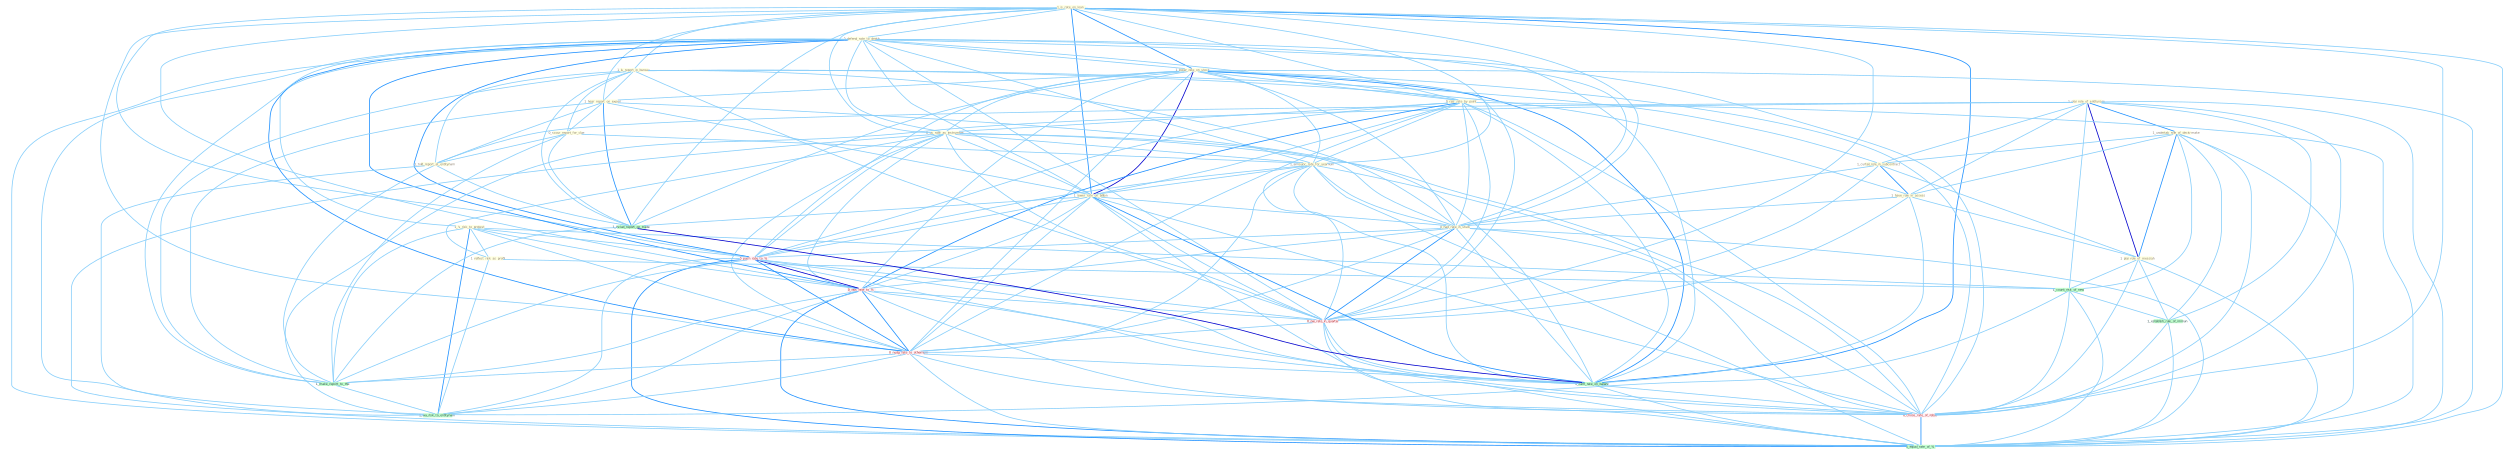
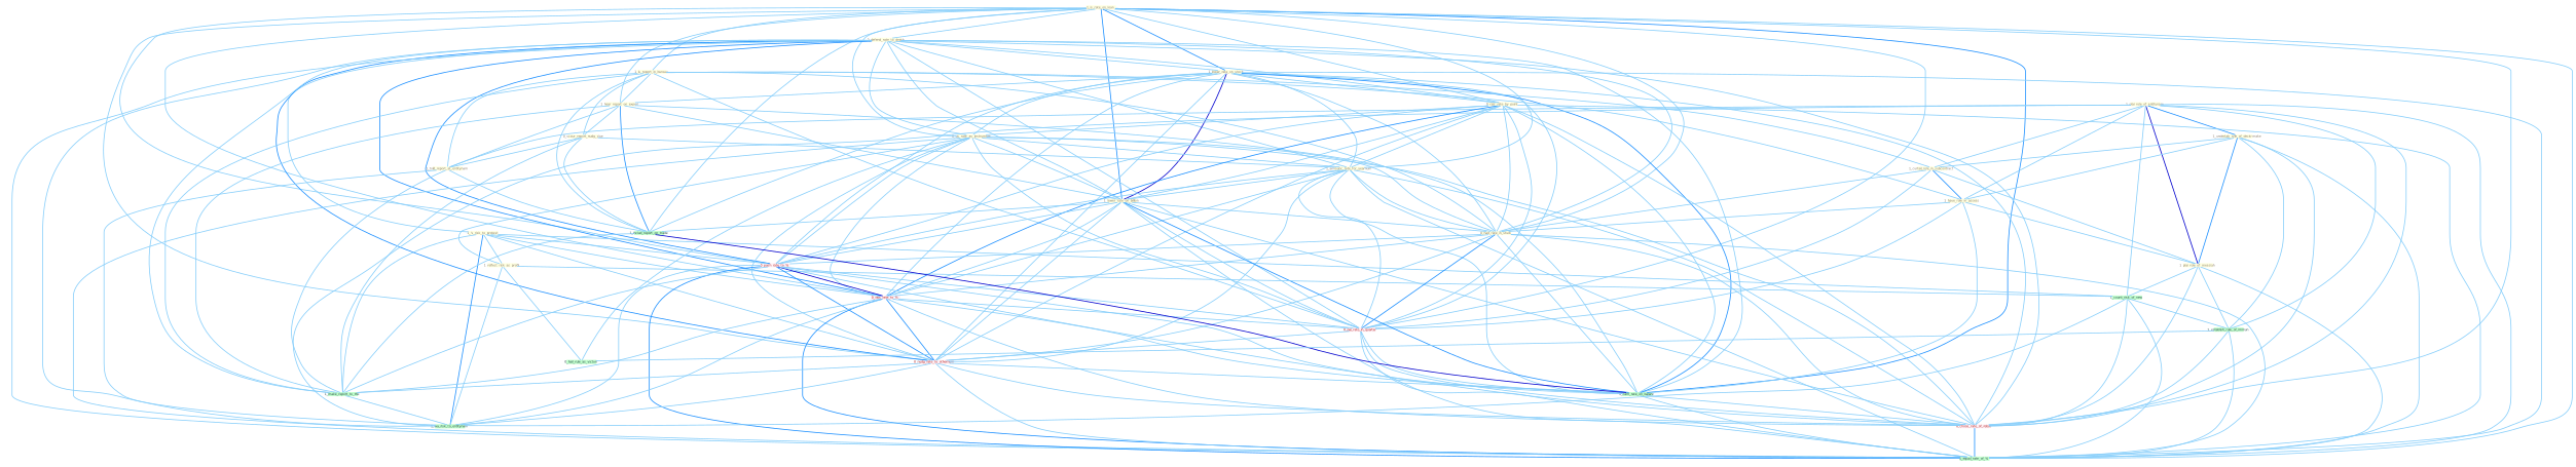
  graph {
    fontname="DejaVu Sans"
    node [color="#ffffe0" fixedsize=true fontcolor="#8b7d6b" fontname="DejaVu Sans" fontsize=4 shape=polygon style=filled]
    edge [color="#87cefa" fontname="DejaVu Sans" w=1]
    "1_is_rate_on_loan " [height=.06 width=.5]
    "0_defend_rate_to_death " [height=.06 width=.5]
    "1_lower_rate_on_stock " [height=.06 width=.5]
    "1_is_report_in_bureau " [height=.06 width=.5]
    "1_hear_report_on_experi " [height=.06 width=.5]
    "1_'s_risk_to_protest " [height=.06 width=.5]
    "1_plai_role_of_entitynam " [height=.06 width=.5]
    "1_undertak_role_of_decis-make " [height=.06 width=.5]
-   "0_scour_report_for_clue " [height=.06 width=.5]
+   "0_scour_report_for_clue " [height=.06 width=.5 label="0_scour_report_nudg_clue"]
    "0_rais_rate_by_point " [height=.06 width=.5]
    "1_curtail_role_in_subcontract " [height=.06 width=.5]
    "0_us_rate_as_instrument " [height=.06 width=.5]
    "1_have_role_in_assess " [height=.06 width=.5]
    "1_announc_rate_for_yearnum " [height=.06 width=.5]
    "1_lower_rate_on_billion " [height=.06 width=.5]
    "1_reflect_risk_as_profil " [height=.06 width=.5]
    "0_had_rate_in_studi " [height=.06 width=.5]
    "1_plai_role_of_messiah " [height=.06 width=.5]
    "1_told_report_at_entitynam " [height=.06 width=.5]
    "0_push_rate_to_% " [color="#fff0f5" fontcolor="#b22222" height=.06 width=.5]
    "0_rais_rate_to_% " [color="#fff0f5" fontcolor="#b22222" height=.06 width=.5]
    "0_pai_rate_in_quarter " [color="#fff0f5" fontcolor="#b22222" height=.06 width=.5]
    "0_nudg_rate_to_othernum " [color="#fff0f5" fontcolor="#b22222" height=.06 width=.5]
    "0_choos_rate_of_rebat " [color="#fff0f5" fontcolor="#b22222" height=.06 width=.5]
    "1_includ_report_on_trade " [color="#BDFCC9" fontcolor="#2f4f4f" height=.06 width=.5]
    "1_carri_rate_on_balanc " [color="#BDFCC9" fontcolor="#2f4f4f" height=.06 width=.5]
    "1_equal_rate_of_% " [color="#BDFCC9" fontcolor="#2f4f4f" height=.06 width=.5]
    "1_make_report_to_the " [color="#BDFCC9" fontcolor="#2f4f4f" height=.06 width=.5]
    "1_wa_risk_to_entitynam " [color="#BDFCC9" fontcolor="#2f4f4f" height=.06 width=.5]
    "1_count_risk_of_new " [color="#BDFCC9" fontcolor="#2f4f4f" height=.06 width=.5]
    "1_establish_rule_of_immun " [color="#BDFCC9" fontcolor="#2f4f4f" height=.06 width=.5]
+   "0_hail_rule_as_victori " [color="#BDFCC9" fontcolor="#2f4f4f" height=.06 width=.5]
    subgraph sub_1 {
      "1_is_rate_on_loan "
      "0_defend_rate_to_death "
      "1_lower_rate_on_stock "
      "1_is_report_in_bureau "
      "1_hear_report_on_experi "
      "1_'s_risk_to_protest "
      "1_plai_role_of_entitynam "
      "1_undertak_role_of_decis-make "
      "0_scour_report_for_clue "
      "0_rais_rate_by_point "
      "1_curtail_role_in_subcontract "
      "0_us_rate_as_instrument "
      "1_have_role_in_assess "
      "1_announc_rate_for_yearnum "
      "1_lower_rate_on_billion "
      "1_reflect_risk_as_profil "
      "0_had_rate_in_studi "
      "1_plai_role_of_messiah "
      "1_told_report_at_entitynam "
    }
    subgraph sub_2 {
      "0_push_rate_to_% "
      "0_rais_rate_to_% "
      "0_pai_rate_in_quarter "
      "0_nudg_rate_to_othernum "
      "0_choos_rate_of_rebat "
    }
    "1_is_rate_on_loan " -- "0_defend_rate_to_death "
    "1_is_rate_on_loan " -- "1_lower_rate_on_stock " [color="#1e90ff" w=2]
    "1_is_rate_on_loan " -- "1_is_report_in_bureau "
    "1_is_rate_on_loan " -- "1_hear_report_on_experi "
    "1_is_rate_on_loan " -- "0_rais_rate_by_point "
    "1_is_rate_on_loan " -- "0_us_rate_as_instrument "
    "1_is_rate_on_loan " -- "1_announc_rate_for_yearnum "
    "1_is_rate_on_loan " -- "1_lower_rate_on_billion " [color="#1e90ff" w=2]
    "1_is_rate_on_loan " -- "0_had_rate_in_studi "
    "1_is_rate_on_loan " -- "0_push_rate_to_% "
    "1_is_rate_on_loan " -- "0_rais_rate_to_% "
    "1_is_rate_on_loan " -- "0_pai_rate_in_quarter "
    "1_is_rate_on_loan " -- "0_nudg_rate_to_othernum "
    "1_is_rate_on_loan " -- "0_choos_rate_of_rebat "
    "1_is_rate_on_loan " -- "1_includ_report_on_trade "
    "1_is_rate_on_loan " -- "1_carri_rate_on_balanc " [color="#1e90ff" w=2]
    "1_is_rate_on_loan " -- "1_equal_rate_of_% "
    "0_defend_rate_to_death " -- "1_lower_rate_on_stock "
    "0_defend_rate_to_death " -- "1_'s_risk_to_protest "
    "0_defend_rate_to_death " -- "0_rais_rate_by_point "
    "0_defend_rate_to_death " -- "0_us_rate_as_instrument "
    "0_defend_rate_to_death " -- "1_announc_rate_for_yearnum "
    "0_defend_rate_to_death " -- "1_lower_rate_on_billion "
    "0_defend_rate_to_death " -- "0_had_rate_in_studi "
    "0_defend_rate_to_death " -- "0_push_rate_to_% " [color="#1e90ff" w=2]
    "0_defend_rate_to_death " -- "0_rais_rate_to_% " [color="#1e90ff" w=2]
    "0_defend_rate_to_death " -- "0_pai_rate_in_quarter "
    "0_defend_rate_to_death " -- "0_nudg_rate_to_othernum " [color="#1e90ff" w=2]
    "0_defend_rate_to_death " -- "0_choos_rate_of_rebat "
    "0_defend_rate_to_death " -- "1_carri_rate_on_balanc "
    "0_defend_rate_to_death " -- "1_equal_rate_of_% "
    "0_defend_rate_to_death " -- "1_make_report_to_the "
    "0_defend_rate_to_death " -- "1_wa_risk_to_entitynam "
    "1_lower_rate_on_stock " -- "1_hear_report_on_experi "
    "1_lower_rate_on_stock " -- "0_rais_rate_by_point "
    "1_lower_rate_on_stock " -- "0_us_rate_as_instrument "
    "1_lower_rate_on_stock " -- "1_announc_rate_for_yearnum "
    "1_lower_rate_on_stock " -- "1_lower_rate_on_billion " [color="#0000cd" w=3]
    "1_lower_rate_on_stock " -- "0_had_rate_in_studi "
    "1_lower_rate_on_stock " -- "0_push_rate_to_% "
    "1_lower_rate_on_stock " -- "0_rais_rate_to_% "
    "1_lower_rate_on_stock " -- "0_pai_rate_in_quarter "
    "1_lower_rate_on_stock " -- "0_nudg_rate_to_othernum "
    "1_lower_rate_on_stock " -- "0_choos_rate_of_rebat "
    "1_lower_rate_on_stock " -- "1_includ_report_on_trade "
    "1_lower_rate_on_stock " -- "1_carri_rate_on_balanc " [color="#1e90ff" w=2]
    "1_lower_rate_on_stock " -- "1_equal_rate_of_% "
    "1_is_report_in_bureau " -- "1_hear_report_on_experi "
    "1_is_report_in_bureau " -- "0_scour_report_for_clue "
    "1_is_report_in_bureau " -- "1_curtail_role_in_subcontract "
    "1_is_report_in_bureau " -- "1_have_role_in_assess "
    "1_is_report_in_bureau " -- "0_had_rate_in_studi "
    "1_is_report_in_bureau " -- "1_told_report_at_entitynam "
    "1_is_report_in_bureau " -- "0_pai_rate_in_quarter "
    "1_is_report_in_bureau " -- "1_includ_report_on_trade "
    "1_is_report_in_bureau " -- "1_make_report_to_the "
    "1_hear_report_on_experi " -- "0_scour_report_for_clue "
    "1_hear_report_on_experi " -- "1_lower_rate_on_billion "
    "1_hear_report_on_experi " -- "1_told_report_at_entitynam "
    "1_hear_report_on_experi " -- "1_includ_report_on_trade " [color="#1e90ff" w=2]
    "1_hear_report_on_experi " -- "1_carri_rate_on_balanc "
    "1_hear_report_on_experi " -- "1_make_report_to_the "
    "1_'s_risk_to_protest " -- "1_reflect_risk_as_profil "
    "1_'s_risk_to_protest " -- "0_push_rate_to_% "
    "1_'s_risk_to_protest " -- "0_rais_rate_to_% "
    "1_'s_risk_to_protest " -- "0_nudg_rate_to_othernum "
    "1_'s_risk_to_protest " -- "1_make_report_to_the "
    "1_'s_risk_to_protest " -- "1_wa_risk_to_entitynam " [color="#1e90ff" w=2]
    "1_'s_risk_to_protest " -- "1_count_risk_of_new "
    "1_plai_role_of_entitynam " -- "1_undertak_role_of_decis-make " [color="#1e90ff" w=2]
    "1_plai_role_of_entitynam " -- "1_curtail_role_in_subcontract "
    "1_plai_role_of_entitynam " -- "1_have_role_in_assess "
    "1_plai_role_of_entitynam " -- "1_plai_role_of_messiah " [color="#0000cd" w=3]
    "1_plai_role_of_entitynam " -- "1_told_report_at_entitynam "
    "1_plai_role_of_entitynam " -- "0_choos_rate_of_rebat "
    "1_plai_role_of_entitynam " -- "1_equal_rate_of_% "
    "1_plai_role_of_entitynam " -- "1_wa_risk_to_entitynam "
    "1_plai_role_of_entitynam " -- "1_count_risk_of_new "
    "1_plai_role_of_entitynam " -- "1_establish_rule_of_immun "
    "1_undertak_role_of_decis-make " -- "1_curtail_role_in_subcontract "
    "1_undertak_role_of_decis-make " -- "1_have_role_in_assess "
    "1_undertak_role_of_decis-make " -- "1_plai_role_of_messiah " [color="#1e90ff" w=2]
    "1_undertak_role_of_decis-make " -- "0_choos_rate_of_rebat "
    "1_undertak_role_of_decis-make " -- "1_equal_rate_of_% "
-   "1_undertak_role_of_decis-make " -- "1_count_risk_of_new "
    "1_undertak_role_of_decis-make " -- "1_establish_rule_of_immun "
    "0_scour_report_for_clue " -- "1_announc_rate_for_yearnum "
    "0_scour_report_for_clue " -- "1_told_report_at_entitynam "
    "0_scour_report_for_clue " -- "1_includ_report_on_trade "
    "0_scour_report_for_clue " -- "1_make_report_to_the "
    "0_rais_rate_by_point " -- "0_us_rate_as_instrument "
    "0_rais_rate_by_point " -- "1_announc_rate_for_yearnum "
    "0_rais_rate_by_point " -- "1_lower_rate_on_billion "
    "0_rais_rate_by_point " -- "0_had_rate_in_studi "
    "0_rais_rate_by_point " -- "0_push_rate_to_% "
    "0_rais_rate_by_point " -- "0_rais_rate_to_% " [color="#1e90ff" w=2]
    "0_rais_rate_by_point " -- "0_pai_rate_in_quarter "
    "0_rais_rate_by_point " -- "0_nudg_rate_to_othernum "
    "0_rais_rate_by_point " -- "0_choos_rate_of_rebat "
    "0_rais_rate_by_point " -- "1_carri_rate_on_balanc "
    "0_rais_rate_by_point " -- "1_equal_rate_of_% "
    "1_curtail_role_in_subcontract " -- "1_have_role_in_assess " [color="#1e90ff" w=2]
    "1_curtail_role_in_subcontract " -- "0_had_rate_in_studi "
    "1_curtail_role_in_subcontract " -- "1_plai_role_of_messiah "
    "1_curtail_role_in_subcontract " -- "0_pai_rate_in_quarter "
    "0_us_rate_as_instrument " -- "1_announc_rate_for_yearnum "
    "0_us_rate_as_instrument " -- "1_lower_rate_on_billion "
    "0_us_rate_as_instrument " -- "1_reflect_risk_as_profil "
    "0_us_rate_as_instrument " -- "0_had_rate_in_studi "
    "0_us_rate_as_instrument " -- "0_push_rate_to_% "
    "0_us_rate_as_instrument " -- "0_rais_rate_to_% "
    "0_us_rate_as_instrument " -- "0_pai_rate_in_quarter "
    "0_us_rate_as_instrument " -- "0_nudg_rate_to_othernum "
    "0_us_rate_as_instrument " -- "0_choos_rate_of_rebat "
    "0_us_rate_as_instrument " -- "1_equal_rate_of_% "
+   "0_us_rate_as_instrument " -- "0_hail_rule_as_victori "
    "1_have_role_in_assess " -- "0_had_rate_in_studi "
    "1_have_role_in_assess " -- "1_plai_role_of_messiah "
    "1_have_role_in_assess " -- "0_pai_rate_in_quarter "
    "1_have_role_in_assess " -- "1_carri_rate_on_balanc "
    "1_announc_rate_for_yearnum " -- "1_lower_rate_on_billion "
    "1_announc_rate_for_yearnum " -- "0_had_rate_in_studi "
    "1_announc_rate_for_yearnum " -- "0_push_rate_to_% "
+   "1_announc_rate_for_yearnum " -- "0_rais_rate_to_% "
    "1_announc_rate_for_yearnum " -- "0_pai_rate_in_quarter "
    "1_announc_rate_for_yearnum " -- "0_nudg_rate_to_othernum "
    "1_announc_rate_for_yearnum " -- "0_choos_rate_of_rebat "
    "1_announc_rate_for_yearnum " -- "1_carri_rate_on_balanc "
    "1_announc_rate_for_yearnum " -- "1_equal_rate_of_% "
    "1_lower_rate_on_billion " -- "0_had_rate_in_studi "
    "1_lower_rate_on_billion " -- "0_push_rate_to_% "
    "1_lower_rate_on_billion " -- "0_rais_rate_to_% "
    "1_lower_rate_on_billion " -- "0_pai_rate_in_quarter "
    "1_lower_rate_on_billion " -- "0_nudg_rate_to_othernum "
    "1_lower_rate_on_billion " -- "0_choos_rate_of_rebat "
    "1_lower_rate_on_billion " -- "1_includ_report_on_trade "
    "1_lower_rate_on_billion " -- "1_carri_rate_on_balanc " [color="#1e90ff" w=2]
    "1_lower_rate_on_billion " -- "1_equal_rate_of_% "
    "1_reflect_risk_as_profil " -- "1_wa_risk_to_entitynam "
    "1_reflect_risk_as_profil " -- "1_count_risk_of_new "
+   "1_reflect_risk_as_profil " -- "0_hail_rule_as_victori "
    "0_had_rate_in_studi " -- "0_push_rate_to_% "
    "0_had_rate_in_studi " -- "0_rais_rate_to_% "
    "0_had_rate_in_studi " -- "0_pai_rate_in_quarter " [color="#1e90ff" w=2]
    "0_had_rate_in_studi " -- "0_nudg_rate_to_othernum "
    "0_had_rate_in_studi " -- "0_choos_rate_of_rebat "
    "0_had_rate_in_studi " -- "1_carri_rate_on_balanc "
    "0_had_rate_in_studi " -- "1_equal_rate_of_% "
    "1_plai_role_of_messiah " -- "0_choos_rate_of_rebat "
    "1_plai_role_of_messiah " -- "1_equal_rate_of_% "
    "1_plai_role_of_messiah " -- "1_count_risk_of_new "
    "1_plai_role_of_messiah " -- "1_establish_rule_of_immun "
    "1_told_report_at_entitynam " -- "1_includ_report_on_trade "
    "1_told_report_at_entitynam " -- "1_make_report_to_the "
    "1_told_report_at_entitynam " -- "1_wa_risk_to_entitynam "
    "0_push_rate_to_% " -- "0_rais_rate_to_% " [color="#0000cd" w=3]
    "0_push_rate_to_% " -- "0_pai_rate_in_quarter "
    "0_push_rate_to_% " -- "0_nudg_rate_to_othernum " [color="#1e90ff" w=2]
    "0_push_rate_to_% " -- "0_choos_rate_of_rebat "
    "0_push_rate_to_% " -- "1_carri_rate_on_balanc "
    "0_push_rate_to_% " -- "1_equal_rate_of_% " [color="#1e90ff" w=2]
    "0_push_rate_to_% " -- "1_make_report_to_the "
    "0_push_rate_to_% " -- "1_wa_risk_to_entitynam "
    "0_rais_rate_to_% " -- "0_pai_rate_in_quarter "
    "0_rais_rate_to_% " -- "0_nudg_rate_to_othernum " [color="#1e90ff" w=2]
    "0_rais_rate_to_% " -- "0_choos_rate_of_rebat "
    "0_rais_rate_to_% " -- "1_carri_rate_on_balanc "
    "0_rais_rate_to_% " -- "1_equal_rate_of_% " [color="#1e90ff" w=2]
    "0_rais_rate_to_% " -- "1_make_report_to_the "
    "0_rais_rate_to_% " -- "1_wa_risk_to_entitynam "
    "0_pai_rate_in_quarter " -- "0_nudg_rate_to_othernum "
    "0_pai_rate_in_quarter " -- "0_choos_rate_of_rebat "
    "0_pai_rate_in_quarter " -- "1_carri_rate_on_balanc "
    "0_pai_rate_in_quarter " -- "1_equal_rate_of_% "
    "0_nudg_rate_to_othernum " -- "0_choos_rate_of_rebat "
    "0_nudg_rate_to_othernum " -- "1_carri_rate_on_balanc "
    "0_nudg_rate_to_othernum " -- "1_equal_rate_of_% "
    "0_nudg_rate_to_othernum " -- "1_make_report_to_the "
    "0_nudg_rate_to_othernum " -- "1_wa_risk_to_entitynam "
    "0_choos_rate_of_rebat " -- "1_equal_rate_of_% " [color="#1e90ff" w=2]
    "1_includ_report_on_trade " -- "1_carri_rate_on_balanc " [color="#0000cd"]
    "1_includ_report_on_trade " -- "1_make_report_to_the "
    "1_carri_rate_on_balanc " -- "0_choos_rate_of_rebat "
    "1_carri_rate_on_balanc " -- "1_equal_rate_of_% "
    "1_make_report_to_the " -- "1_wa_risk_to_entitynam "
    "1_count_risk_of_new " -- "0_choos_rate_of_rebat "
    "1_count_risk_of_new " -- "1_equal_rate_of_% "
    "1_count_risk_of_new " -- "1_wa_risk_to_entitynam "
    "1_count_risk_of_new " -- "1_establish_rule_of_immun "
    "1_establish_rule_of_immun " -- "0_choos_rate_of_rebat "
    "1_establish_rule_of_immun " -- "1_equal_rate_of_% "
+   "1_establish_rule_of_immun " -- "0_hail_rule_as_victori "
  }
